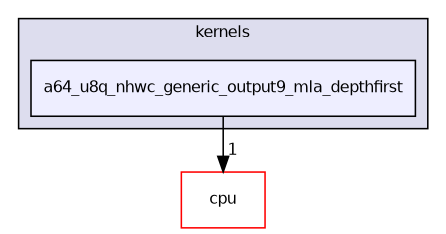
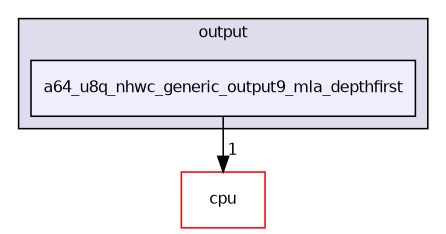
  digraph {
    compound=true
    node [fontname=Helvetica fontsize=10 shape=box style=filled]
    n1 [fillcolor="#eeeeff" label=a64_u8q_nhwc_generic_output9_mla_depthfirst pencolor=black]
    n2 [color=red fillcolor=white label=cpu]
    subgraph cluster_1 {
      bgcolor="#ddddee"
      fontname=Helvetica
      fontsize=10
-     label=kernels
+     label=output
      pencolor=black
      n1
    }
    n1 -> n2 [headlabel=1 labeldistance=1.5 labelfontname=Helvetica labelfontsize=10]
  }
